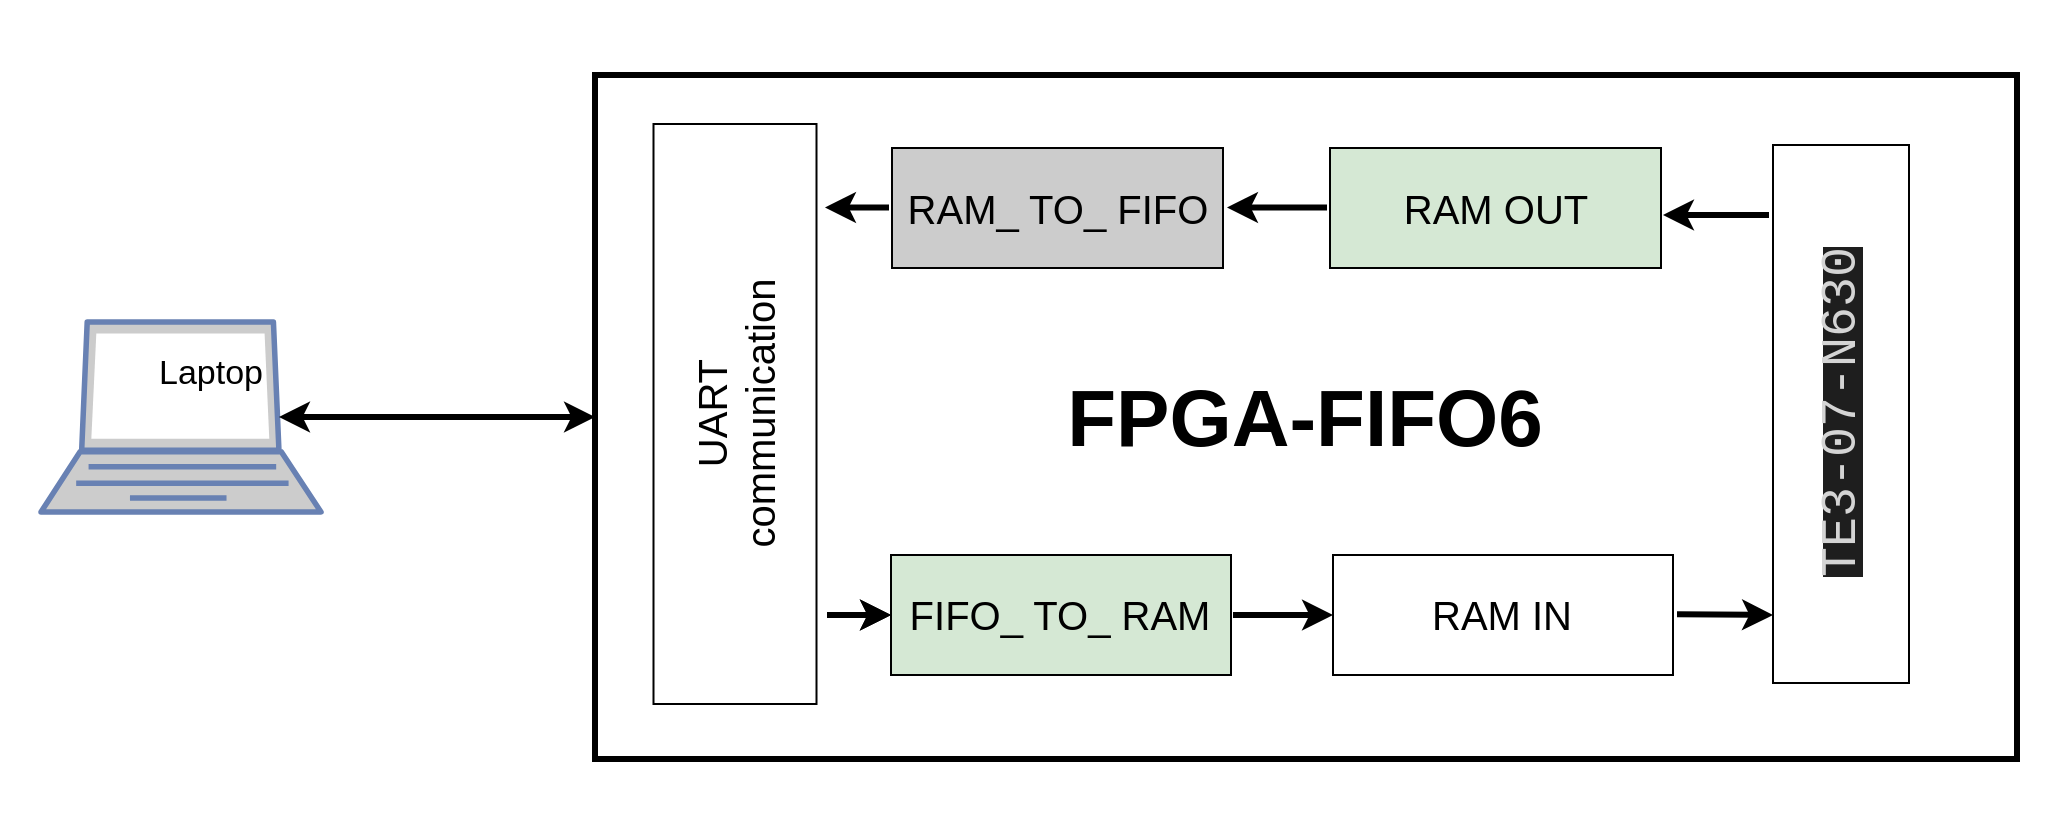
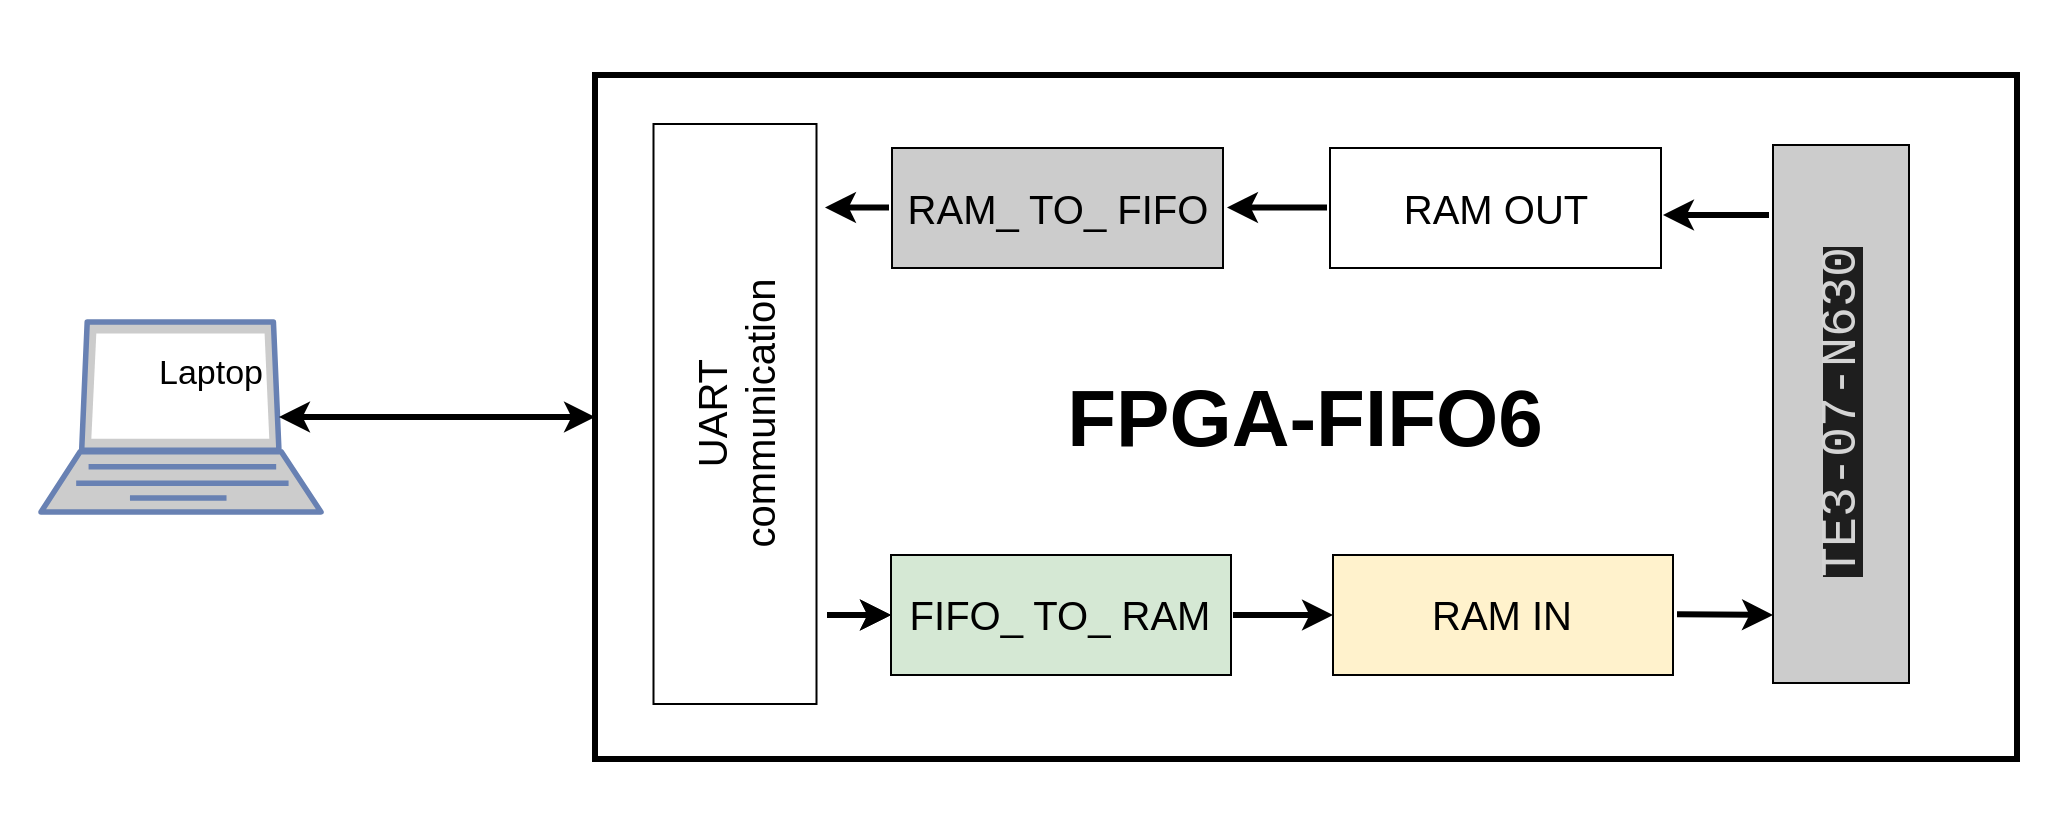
  <mxCell id="0" />
  <mxCell id="1" parent="0" />
  <mxCell id="2" value="&lt;span style=&quot;font-size: 40px;&quot;&gt;&lt;b&gt;FPGA-FIFO6&lt;/b&gt;&lt;/span&gt;" style="rounded=0;whiteSpace=wrap;html=1;strokeWidth=3;movable=1;resizable=1;rotatable=1;deletable=1;editable=1;connectable=1;" parent="1" vertex="1"><mxGeometry x="297" y="37" width="711" height="342" as="geometry" /></mxCell>
  <mxCell id="3" value="UART&lt;br&gt;communication" style="rounded=0;whiteSpace=wrap;html=1;shadow=0;fontSize=20;fillColor=default;movable=1;resizable=1;rotatable=1;deletable=1;editable=1;connectable=1;rotation=-90;horizontal=1;fontStyle=0" parent="1" vertex="1"><mxGeometry x="222" y="165.75" width="290" height="81.5" as="geometry" /></mxCell>
  <mxCell id="4" value="" style="fontColor=#0066CC;verticalAlign=top;verticalLabelPosition=bottom;labelPosition=center;align=center;html=1;outlineConnect=0;fillColor=#CCCCCC;strokeColor=#6881B3;gradientColor=none;gradientDirection=north;strokeWidth=2;shape=mxgraph.networks.laptop;fontSize=17;movable=1;resizable=1;rotatable=1;deletable=1;editable=1;connectable=1;" parent="1" vertex="1"><mxGeometry x="20" y="160.5" width="140" height="95" as="geometry" /></mxCell>
  <mxCell id="5" value="&lt;font color=&quot;#000000&quot;&gt;Laptop&lt;/font&gt;" style="text;html=1;align=center;verticalAlign=middle;resizable=1;points=[];autosize=1;fontSize=17;strokeColor=none;strokeWidth=1;movable=1;rotatable=1;deletable=1;editable=1;connectable=1;" parent="1" vertex="1"><mxGeometry x="67.5" y="169" width="75" height="35" as="geometry" /></mxCell>
  <mxCell id="6" value="&lt;span style=&quot;background-color: initial;&quot;&gt;FIFO_ TO_ RAM&lt;/span&gt;" style="rounded=0;whiteSpace=wrap;html=1;fontSize=20;align=center;verticalAlign=middle;horizontal=0;movable=1;resizable=1;rotatable=1;deletable=1;editable=1;connectable=1;rotation=90;fillColor=#d5e8d4;" parent="1" vertex="1"><mxGeometry x="500" y="222" width="60" height="170" as="geometry" /></mxCell>
  <mxCell id="7" value="&lt;span style=&quot;background-color: initial;&quot;&gt;RAM_ TO_ FIFO&lt;/span&gt;" style="rounded=0;whiteSpace=wrap;html=1;fontSize=20;align=center;verticalAlign=middle;horizontal=0;movable=1;resizable=1;rotatable=1;deletable=1;editable=1;connectable=1;rotation=90;fillColor=#cccccc;" parent="1" vertex="1"><mxGeometry x="498.25" y="20.75" width="60" height="165.5" as="geometry" /></mxCell>
- <mxCell id="8" value="&lt;div style=&quot;color: rgb(212, 212, 212); background-color: rgb(30, 30, 30); font-family: Consolas, &amp;quot;Courier New&amp;quot;, monospace; line-height: 19px;&quot;&gt;&lt;font style=&quot;font-size: 25px;&quot;&gt;TE3-07-N630&lt;/font&gt;&lt;/div&gt;" style="rounded=0;whiteSpace=wrap;html=1;fontSize=20;align=center;verticalAlign=middle;horizontal=0;movable=1;resizable=1;rotatable=1;deletable=1;editable=1;connectable=1;rotation=0;fontStyle=0" parent="1" vertex="1"><mxGeometry x="886" y="72" width="68" height="269" as="geometry" /></mxCell>
- <mxCell id="9" value="&lt;span style=&quot;background-color: initial;&quot;&gt;RAM OUT&lt;br&gt;&lt;/span&gt;" style="rounded=0;whiteSpace=wrap;html=1;fontSize=20;align=center;verticalAlign=middle;horizontal=0;movable=1;resizable=1;rotatable=1;deletable=1;editable=1;connectable=1;rotation=90;fillColor=#d5e8d4;" parent="1" vertex="1"><mxGeometry x="717.25" y="20.75" width="60" height="165.5" as="geometry" /></mxCell>
- <mxCell id="10" value="&lt;span style=&quot;background-color: initial;&quot;&gt;RAM IN&lt;/span&gt;" style="rounded=0;whiteSpace=wrap;html=1;fontSize=20;align=center;verticalAlign=middle;horizontal=0;movable=1;resizable=1;rotatable=1;deletable=1;editable=1;connectable=1;rotation=90;" parent="1" vertex="1"><mxGeometry x="721" y="222" width="60" height="170" as="geometry" /></mxCell>
+ <mxCell id="8" value="&lt;div style=&quot;color: rgb(212, 212, 212); background-color: rgb(30, 30, 30); font-family: Consolas, &amp;quot;Courier New&amp;quot;, monospace; line-height: 19px;&quot;&gt;&lt;font style=&quot;font-size: 25px;&quot;&gt;TE3-07-N630&lt;/font&gt;&lt;/div&gt;" style="rounded=0;whiteSpace=wrap;html=1;fontSize=20;align=center;verticalAlign=middle;horizontal=0;movable=1;resizable=1;rotatable=1;deletable=1;editable=1;connectable=1;rotation=0;fontStyle=0;fillColor=#cccccc;" parent="1" vertex="1"><mxGeometry x="886" y="72" width="68" height="269" as="geometry" /></mxCell>
+ <mxCell id="9" value="&lt;span style=&quot;background-color: initial;&quot;&gt;RAM OUT&lt;br&gt;&lt;/span&gt;" style="rounded=0;whiteSpace=wrap;html=1;fontSize=20;align=center;verticalAlign=middle;horizontal=0;movable=1;resizable=1;rotatable=1;deletable=1;editable=1;connectable=1;rotation=90;" parent="1" vertex="1"><mxGeometry x="717.25" y="20.75" width="60" height="165.5" as="geometry" /></mxCell>
+ <mxCell id="10" value="&lt;span style=&quot;background-color: initial;&quot;&gt;RAM IN&lt;/span&gt;" style="rounded=0;whiteSpace=wrap;html=1;fontSize=20;align=center;verticalAlign=middle;horizontal=0;movable=1;resizable=1;rotatable=1;deletable=1;editable=1;connectable=1;rotation=90;fillColor=#fff2cc;" parent="1" vertex="1"><mxGeometry x="721" y="222" width="60" height="170" as="geometry" /></mxCell>
  <mxCell id="11" value="" style="endArrow=classic;startArrow=classic;html=1;rounded=0;fontSize=40;entryX=0;entryY=0.5;entryDx=0;entryDy=0;exitX=0.85;exitY=0.5;exitDx=0;exitDy=0;exitPerimeter=0;strokeWidth=3;movable=1;resizable=1;rotatable=1;deletable=1;editable=1;connectable=1;" parent="1" source="4" target="2" edge="1"><mxGeometry width="50" height="50" relative="1" as="geometry"><mxPoint x="112" y="195" as="sourcePoint" /><mxPoint x="172.711" y="170.5" as="targetPoint" /></mxGeometry></mxCell>
  <mxCell id="12" value="" style="endArrow=classic;html=1;rounded=0;strokeWidth=3;fontSize=40;entryX=0.5;entryY=1;entryDx=0;entryDy=0;movable=1;resizable=1;rotatable=1;deletable=1;editable=1;connectable=1;" parent="1" target="6" edge="1"><mxGeometry width="50" height="50" relative="1" as="geometry"><mxPoint x="413" y="307" as="sourcePoint" /><mxPoint x="385" y="251" as="targetPoint" /></mxGeometry></mxCell>
  <mxCell id="13" value="" style="endArrow=classic;html=1;rounded=0;strokeWidth=3;fontSize=40;entryX=0.5;entryY=1;entryDx=0;entryDy=0;movable=1;resizable=1;rotatable=1;deletable=1;editable=1;connectable=1;" parent="1" edge="1"><mxGeometry width="50" height="50" relative="1" as="geometry"><mxPoint x="444" y="103.21" as="sourcePoint" /><mxPoint x="412" y="103.21" as="targetPoint" /></mxGeometry></mxCell>
  <mxCell id="14" value="" style="endArrow=classic;html=1;rounded=0;strokeWidth=3;fontSize=40;entryX=0.5;entryY=1;entryDx=0;entryDy=0;movable=1;resizable=1;rotatable=1;deletable=1;editable=1;connectable=1;" parent="1" edge="1"><mxGeometry width="50" height="50" relative="1" as="geometry"><mxPoint x="413" y="307" as="sourcePoint" /><mxPoint x="445" y="307" as="targetPoint" /></mxGeometry></mxCell>
  <mxCell id="15" value="" style="endArrow=classic;html=1;rounded=0;strokeWidth=3;fontSize=40;entryX=0.5;entryY=1;entryDx=0;entryDy=0;movable=1;resizable=1;rotatable=1;deletable=1;editable=1;connectable=1;" parent="1" target="10" edge="1"><mxGeometry width="50" height="50" relative="1" as="geometry"><mxPoint x="616" y="307" as="sourcePoint" /><mxPoint x="651" y="306.66" as="targetPoint" /></mxGeometry></mxCell>
  <mxCell id="16" value="" style="endArrow=classic;html=1;rounded=0;strokeWidth=3;fontSize=40;entryX=0.5;entryY=1;entryDx=0;entryDy=0;movable=1;resizable=1;rotatable=1;deletable=1;editable=1;connectable=1;" parent="1" edge="1"><mxGeometry width="50" height="50" relative="1" as="geometry"><mxPoint x="663" y="103.21" as="sourcePoint" /><mxPoint x="613" y="103.21" as="targetPoint" /></mxGeometry></mxCell>
  <mxCell id="17" value="" style="endArrow=classic;html=1;rounded=0;strokeWidth=3;fontSize=40;entryX=0.5;entryY=1;entryDx=0;entryDy=0;movable=1;resizable=1;rotatable=1;deletable=1;editable=1;connectable=1;" parent="1" edge="1"><mxGeometry width="50" height="50" relative="1" as="geometry"><mxPoint x="884" y="107" as="sourcePoint" /><mxPoint x="831" y="107" as="targetPoint" /></mxGeometry></mxCell>
  <mxCell id="18" value="" style="endArrow=classic;html=1;rounded=0;strokeWidth=3;fontSize=40;movable=1;resizable=1;rotatable=1;deletable=1;editable=1;connectable=1;" parent="1" edge="1"><mxGeometry width="50" height="50" relative="1" as="geometry"><mxPoint x="838" y="306.64" as="sourcePoint" /><mxPoint x="886" y="307" as="targetPoint" /></mxGeometry></mxCell>
